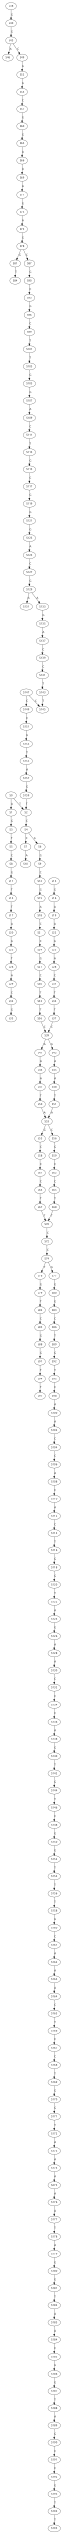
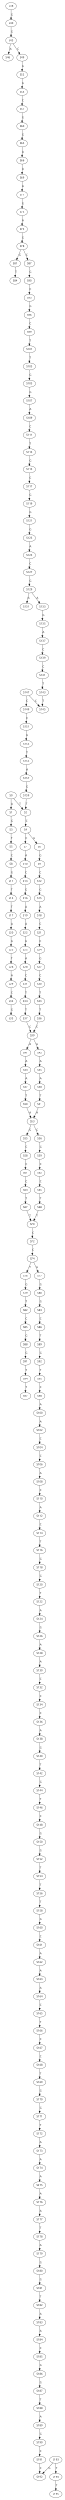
  strict digraph {
    fontname=Ubuntu
    node [fontname=Ubuntu]
    edge [fontname=Ubuntu]
    S0
    S1
    S2
    S3
    S4
    S5
    S6
    S7
    S8
    S9
    S10
    S11
    S12
    S13
    S14
    S15
    S16
    S17
    S18
    S19
    S20
    S21
    S22
    S23
    S24
    S25
    S26
    S27
    S28
    S29
    S30
    S31
    S32
    S33
    S34
    S35
    S36
    S37
    S39
    S38
    S40
    S41
    S42
    S43
    S44
    S45
    S46
    S49
    S47
    S48
    S50
    S51
    S52
    S53
    S54
    S55
    S56
    S57
    S58
    S59
    S60
    S61
    S62
    S63
    S64
    S65
    S66
    S67
    S68
    S69
    S70
    S71
    S72
    S73
    S74
    S75
    S76
    S77
    S78
    S79
    S80
    S81
    S87
    S82
    S83
    S84
    S85
    S86
    S88
    S89
    S90
    S91
    S92
    S93
    S94
    S95
    S96
    S97
    S98
    S99
    S100
    S101
    S102
    S103
    S104
    S105
    S106
    S107
    S108
    S109
    S110
    S111
    S112
    S113
    S114
    S115
    S116
    S117
    S118
    S119
    S120
    S121
    S122
    S123
    S124
    S125
    S126
    S127
    S128
    S129
    S130
    S131
    S133
    S132
    S134
    S135
    S136
    S137
    S138
    S139
    S140
    S141
    S142
    S143
    S144
    S145
    S146
    S148
    S147
    S149
    S150
    S151
    S152
    S153
    S154
    S155
    S156
    S157
    S158
    S159
    S160
    S161
    S162
    S163
    S164
    S165
    S166
    S167
    S168
    S169
    S170
    S171
    S172
    S173
    S174
    n176 [label=S275]
    S176
    S177
    S178
    S179
    S180
    S181
    S182
    S183
    S184
    S185
    S186
    S187
    S188
    S189
    S190
    S191
    S192
    S193
    S194
    S195
    S0 -> S1 [label=A]
    S0 -> S2 [label=T]
    S1 -> S3 [label=G]
    S2 -> S4 [label=C]
    S3 -> S5 [label=T]
    S4 -> S6 [label=G]
    S4 -> S7 [label=C]
    S5 -> S8 [label=C]
    S6 -> S9 [label=G]
    S7 -> S10 [label=A]
    S8 -> S11 [label=G]
    S9 -> S12 [label=C]
+   S10 -> S13 [label=C]
    S11 -> S14 [label=T]
    S12 -> S15 [label=G]
    S13 -> S16 [label=G]
    S14 -> S17 [label=T]
    S15 -> S18 [label=A]
    S16 -> S19 [label=A]
    S17 -> S20 [label=A]
    S18 -> S21 [label=C]
    S19 -> S22 [label=A]
    S20 -> S23 [label=G]
    S21 -> S24 [label=C]
    S22 -> S25 [label=G]
    S23 -> S26 [label=T]
    S24 -> S27 [label=G]
    S25 -> S28 [label=A]
    S26 -> S29 [label=A]
    S27 -> S30 [label=C]
    S28 -> S31 [label=C]
    S29 -> S32 [label=C]
    S30 -> S33 [label=T]
    S31 -> S34 [label=T]
    S32 -> S35 [label=G]
    S33 -> S36 [label=T]
    S34 -> S37 [label=T]
    S36 -> S39 [label=C]
    S37 -> S39 [label=C]
    S39 -> S41 [label=A]
    S39 -> S42 [label=G]
    S38 -> S40 [label=G]
    S40 -> S43 [label=G]
    S41 -> S44 [label=A]
    S42 -> S45 [label=A]
    S43 -> S46 [label=A]
    S43 -> S49 [label=C]
    S44 -> S47 [label=A]
    S45 -> S48 [label=A]
    S49 -> S52 [label=G]
    S47 -> S50 [label=T]
    S48 -> S51 [label=T]
    S50 -> S53 [label=A]
    S51 -> S53 [label=A]
    S52 -> S54 [label=G]
    S53 -> S55 [label=G]
    S53 -> S56 [label=C]
    S54 -> S57 [label=C]
    S55 -> S58 [label=C]
    S56 -> S59 [label=G]
    S57 -> S60 [label=G]
    S58 -> S61 [label=C]
    S59 -> S62 [label=C]
    S60 -> S63 [label=G]
    S61 -> S64 [label=C]
    S62 -> S65 [label=C]
    S63 -> S66 [label=A]
    S64 -> S67 [label=T]
    S65 -> S68 [label=T]
    S66 -> S69 [label=A]
    S67 -> S70 [label=T]
    S68 -> S70 [label=T]
    S69 -> S71 [label=A]
    S70 -> S72 [label=C]
    S71 -> S73 [label=G]
    S72 -> S74 [label=C]
    S73 -> S75 [label=A]
    S74 -> S76 [label=T]
    S74 -> S77 [label=G]
    S75 -> S78 [label=G]
    S76 -> S79 [label=G]
    S77 -> S80 [label=G]
    S78 -> S81 [label=G]
    S78 -> S87 [label=C]
    S79 -> S82 [label=T]
    S80 -> S83 [label=G]
    S81 -> S84 [label=T]
    S87 -> S90 [label=G]
    S82 -> S85 [label=C]
    S83 -> S86 [label=C]
    S85 -> S88 [label=G]
    S86 -> S89 [label=T]
    S88 -> S91 [label=G]
    S89 -> S92 [label=G]
    S90 -> S93 [label=C]
    S91 -> S94 [label=T]
    S92 -> S95 [label=T]
    S93 -> S96 [label=G]
    S94 -> S97 [label=T]
    S95 -> S98 [label=C]
    S96 -> S99 [label=C]
    S98 -> S100 [label=A]
    S99 -> S101 [label=T]
    S100 -> S102 [label=A]
    S101 -> S103 [label=T]
    S102 -> S104 [label=C]
    S103 -> S105 [label=G]
    S104 -> S106 [label=C]
    S105 -> S107 [label=G]
    S106 -> S108 [label=A]
    S107 -> S109 [label=A]
    S108 -> S110 [label=C]
    S109 -> S111 [label=C]
    S110 -> S112 [label=A]
    S111 -> S113 [label=T]
    S112 -> S114 [label=C]
    S113 -> S115 [label=G]
    S114 -> S116 [label=T]
    S115 -> S117 [label=C]
    S116 -> S118 [label=G]
    S117 -> S119 [label=G]
    S118 -> S120 [label=G]
    S119 -> S121 [label=G]
    S120 -> S122 [label=T]
    S121 -> S123 [label=G]
    S122 -> S124 [label=A]
    S123 -> S125 [label=A]
    S124 -> S126 [label=G]
    S125 -> S127 [label=C]
    S126 -> S128 [label=A]
    S127 -> S129 [label=G]
    S128 -> S130 [label=A]
    S129 -> S131 [label=A]
    S129 -> S133 [label=A]
    S130 -> S132 [label=C]
    S133 -> S135 [label=G]
    S132 -> S134 [label=C]
    S134 -> S136 [label=C]
    S135 -> S137 [label=A]
    S136 -> S138 [label=A]
    S137 -> S139 [label=C]
    S138 -> S140 [label=G]
    S139 -> S141 [label=C]
    S140 -> S142 [label=T]
    S141 -> S143 [label=T]
    S142 -> S144 [label=G]
    S143 -> S145 [label=T]
    S144 -> S146 [label=T]
    S146 -> S148 [label=C]
    S148 -> S150 [label=G]
    S147 -> S145 [label=C]
    S147 -> S149 [label=C]
    S149 -> S151 [label=C]
    S150 -> S152 [label=G]
    S151 -> S153 [label=G]
    S152 -> S154 [label=T]
    S153 -> S155 [label=T]
    S154 -> S156 [label=T]
    S155 -> S157 [label=A]
    S156 -> S158 [label=T]
    S157 -> S159 [label=G]
    S158 -> S160 [label=G]
    S159 -> S2 [label=T]
    S160 -> S161 [label=C]
    S161 -> S162 [label=A]
    S162 -> S163 [label=A]
    S163 -> S164 [label=A]
    S164 -> S165 [label=C]
    S165 -> S166 [label=T]
    S166 -> S167 [label=C]
    S167 -> S168 [label=C]
    S168 -> S169 [label=T]
    S169 -> S170 [label=G]
    S170 -> S171 [label=G]
    S171 -> S172 [label=T]
    S172 -> S173 [label=A]
    S173 -> S174 [label=A]
    S174 -> n176 [label=A]
    n176 -> S176 [label=A]
    S176 -> S177 [label=A]
    S177 -> S178 [label=T]
    S178 -> S179 [label=A]
    S179 -> S180 [label=G]
    S180 -> S181 [label=G]
    S181 -> S182 [label=T]
    S182 -> S183 [label=A]
    S183 -> S184 [label=A]
    S184 -> S185 [label=C]
    S185 -> S186 [label=G]
    S186 -> S187 [label=G]
    S187 -> S188 [label=T]
    S188 -> S189 [label=A]
    S189 -> S190 [label=G]
    S190 -> S191 [label=C]
    S191 -> S192 [label=C]
-   S192 -> S193 [label=G]
+   S193 -> S192 [label=G]
    S193 -> S194 [label=T]
    S194 -> S195 [label=T]
  }
